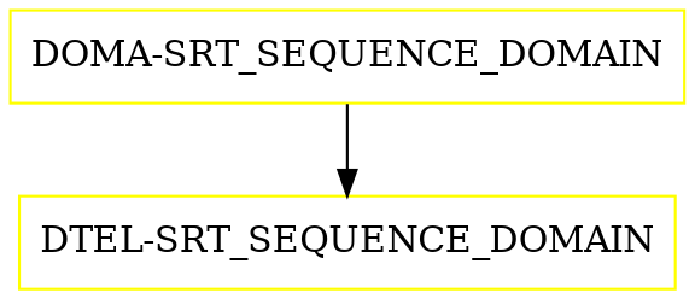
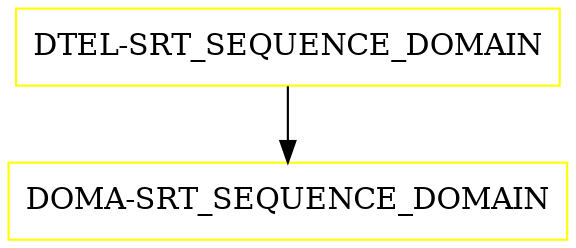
  digraph {
    node [color=yellow shape=box]
    "DTEL-SRT_SEQUENCE_DOMAIN"
    "DOMA-SRT_SEQUENCE_DOMAIN"
-   "DOMA-SRT_SEQUENCE_DOMAIN" -> "DTEL-SRT_SEQUENCE_DOMAIN"
+   "DTEL-SRT_SEQUENCE_DOMAIN" -> "DOMA-SRT_SEQUENCE_DOMAIN"
  }
